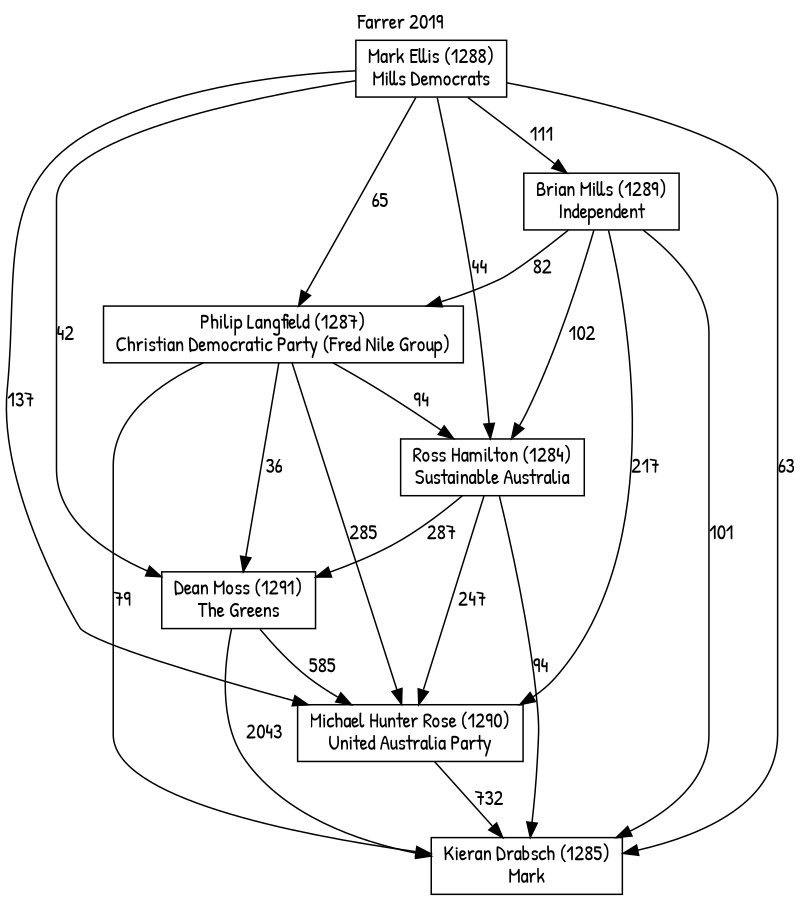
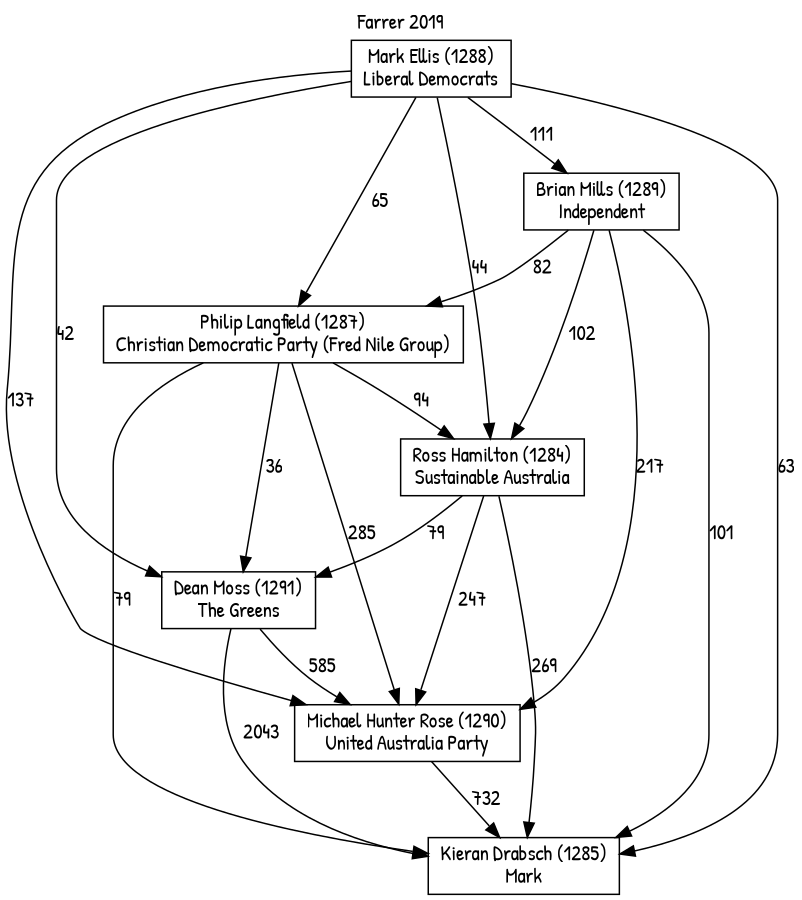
  digraph {
    fontname="Patrick Hand"
    label="Farrer 2019"
    labelloc=t
    mclimit=10
    node [fontname="Patrick Hand" shape=box]
    edge [fontname="Patrick Hand"]
    n1 [label="Brian Mills (1289)\nIndependent"]
    n2 [label="Kieran Drabsch (1285)\nMark"]
    n3 [label="Michael Hunter Rose (1290)\nUnited Australia Party"]
    n4 [label="Philip Langfield (1287)\nChristian Democratic Party (Fred Nile Group)"]
    n5 [label="Ross Hamilton (1284)\nSustainable Australia"]
    n6 [label="Dean Moss (1291)\nThe Greens"]
-   n7 [label="Mark Ellis (1288)\nMills Democrats"]
+   n7 [label="Mark Ellis (1288)\nLiberal Democrats"]
    n1 -> n2 [label=101]
    n1 -> n3 [label=217]
    n1 -> n4 [label=82]
    n1 -> n5 [label=102]
    n3 -> n2 [label=732]
    n4 -> n2 [label=79]
    n4 -> n3 [label=285]
    n4 -> n5 [label=94]
    n4 -> n6 [label=36]
-   n5 -> n2 [label=94]
+   n5 -> n2 [label=269]
    n5 -> n3 [label=247]
-   n5 -> n6 [label=287]
+   n5 -> n6 [label=79]
    n6 -> n2 [label=2043]
    n6 -> n3 [label=585]
    n7 -> n1 [label=111]
    n7 -> n2 [label=63]
    n7 -> n3 [label=137]
    n7 -> n4 [label=65]
    n7 -> n5 [label=44]
    n7 -> n6 [label=42]
  }
